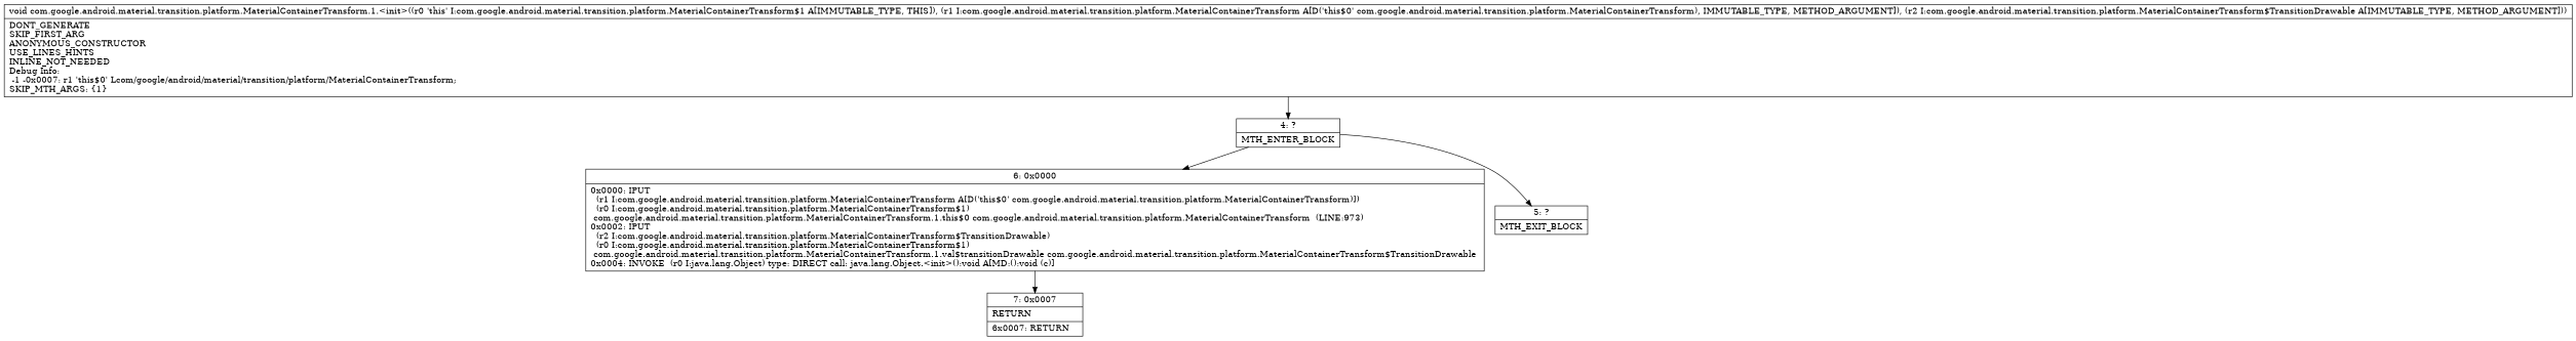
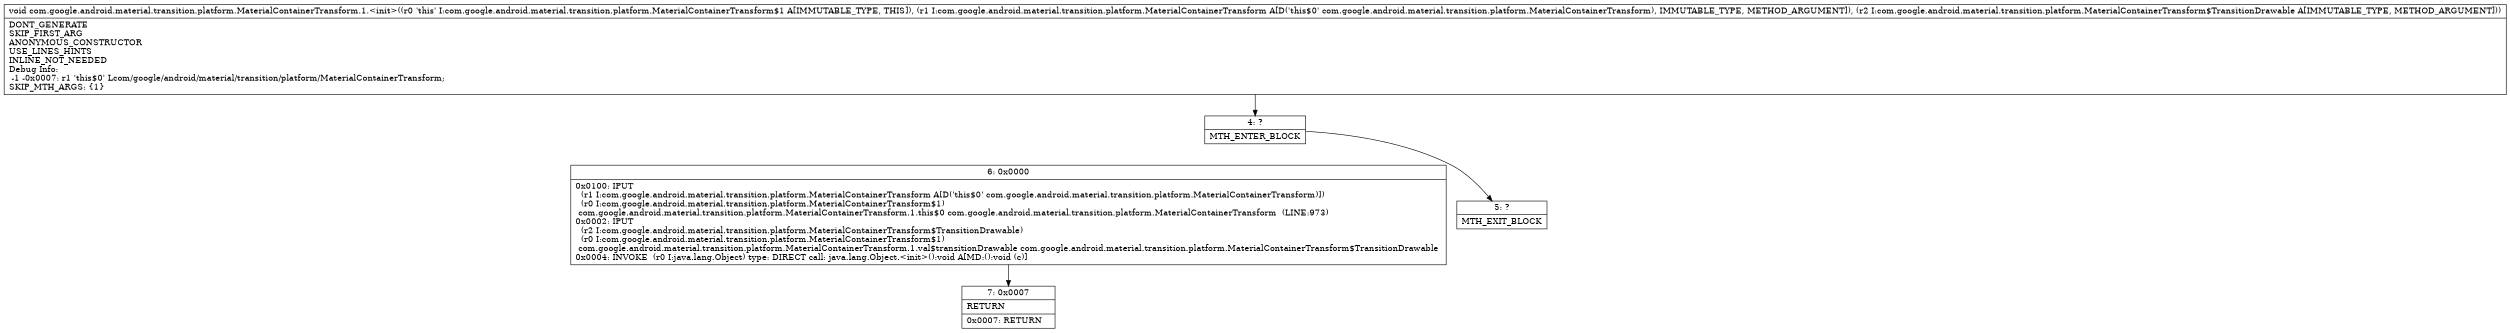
  digraph {
    node [shape=record]
    n1 [label="{4\:\ ?|MTH_ENTER_BLOCK\l}"]
-   n2 [label="{6\:\ 0x0000|0x0000: IPUT  \l  (r1 I:com.google.android.material.transition.platform.MaterialContainerTransform A[D('this$0' com.google.android.material.transition.platform.MaterialContainerTransform)])\l  (r0 I:com.google.android.material.transition.platform.MaterialContainerTransform$1)\l com.google.android.material.transition.platform.MaterialContainerTransform.1.this$0 com.google.android.material.transition.platform.MaterialContainerTransform  (LINE:973)\l0x0002: IPUT  \l  (r2 I:com.google.android.material.transition.platform.MaterialContainerTransform$TransitionDrawable)\l  (r0 I:com.google.android.material.transition.platform.MaterialContainerTransform$1)\l com.google.android.material.transition.platform.MaterialContainerTransform.1.val$transitionDrawable com.google.android.material.transition.platform.MaterialContainerTransform$TransitionDrawable \l0x0004: INVOKE  (r0 I:java.lang.Object) type: DIRECT call: java.lang.Object.\<init\>():void A[MD:():void (c)]\l}"]
+   n2 [label="{6\:\ 0x0000|0x0100: IPUT  \l  (r1 I:com.google.android.material.transition.platform.MaterialContainerTransform A[D('this$0' com.google.android.material.transition.platform.MaterialContainerTransform)])\l  (r0 I:com.google.android.material.transition.platform.MaterialContainerTransform$1)\l com.google.android.material.transition.platform.MaterialContainerTransform.1.this$0 com.google.android.material.transition.platform.MaterialContainerTransform  (LINE:973)\l0x0002: IPUT  \l  (r2 I:com.google.android.material.transition.platform.MaterialContainerTransform$TransitionDrawable)\l  (r0 I:com.google.android.material.transition.platform.MaterialContainerTransform$1)\l com.google.android.material.transition.platform.MaterialContainerTransform.1.val$transitionDrawable com.google.android.material.transition.platform.MaterialContainerTransform$TransitionDrawable \l0x0004: INVOKE  (r0 I:java.lang.Object) type: DIRECT call: java.lang.Object.\<init\>():void A[MD:():void (c)]\l}"]
    n3 [label="{5\:\ ?|MTH_EXIT_BLOCK\l}"]
-   n4 [label="{7\:\ 0x0007|RETURN\l|6x0007: RETURN   \l}"]
+   n4 [label="{7\:\ 0x0007|RETURN\l|0x0007: RETURN   \l}"]
    n5 [label="{void com.google.android.material.transition.platform.MaterialContainerTransform.1.\<init\>((r0 'this' I:com.google.android.material.transition.platform.MaterialContainerTransform$1 A[IMMUTABLE_TYPE, THIS]), (r1 I:com.google.android.material.transition.platform.MaterialContainerTransform A[D('this$0' com.google.android.material.transition.platform.MaterialContainerTransform), IMMUTABLE_TYPE, METHOD_ARGUMENT]), (r2 I:com.google.android.material.transition.platform.MaterialContainerTransform$TransitionDrawable A[IMMUTABLE_TYPE, METHOD_ARGUMENT]))  | DONT_GENERATE\lSKIP_FIRST_ARG\lANONYMOUS_CONSTRUCTOR\lUSE_LINES_HINTS\lINLINE_NOT_NEEDED\lDebug Info:\l  \-1 \-0x0007: r1 'this$0' Lcom\/google\/android\/material\/transition\/platform\/MaterialContainerTransform;\lSKIP_MTH_ARGS: \{1\}\l}"]
-   n1 -> n2
    n1 -> n3
    n2 -> n4
    n5 -> n1
  }
